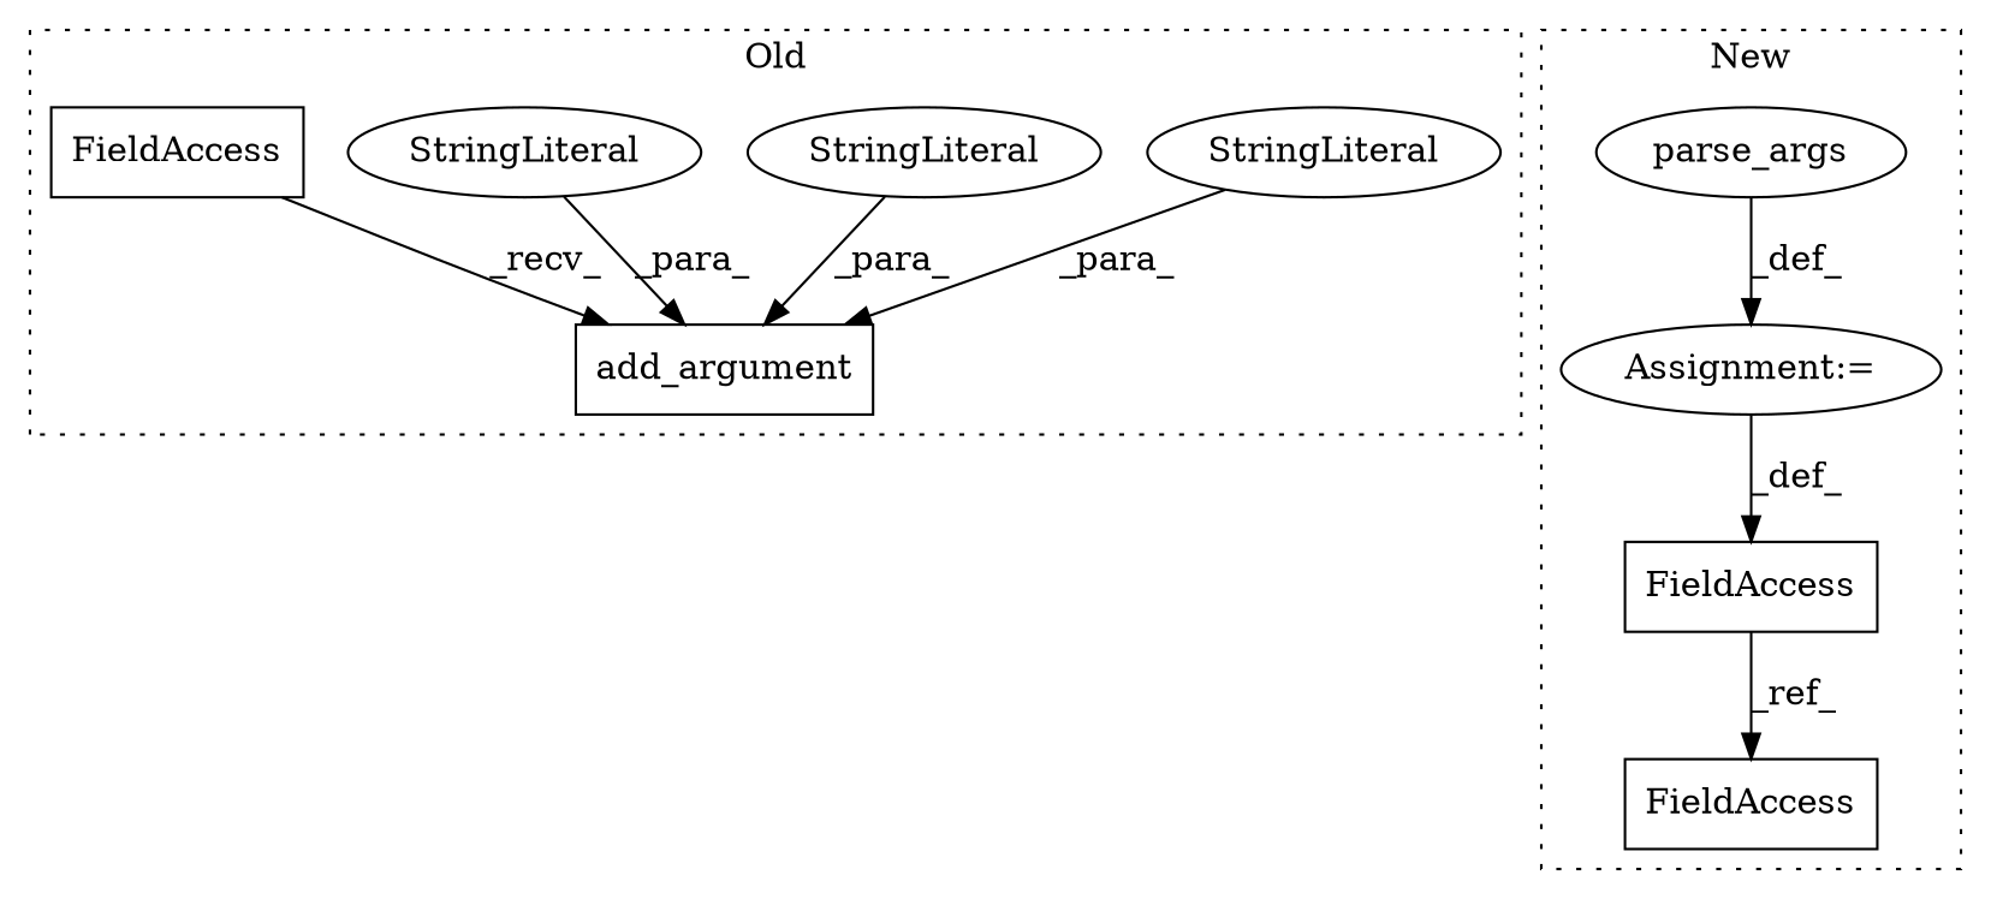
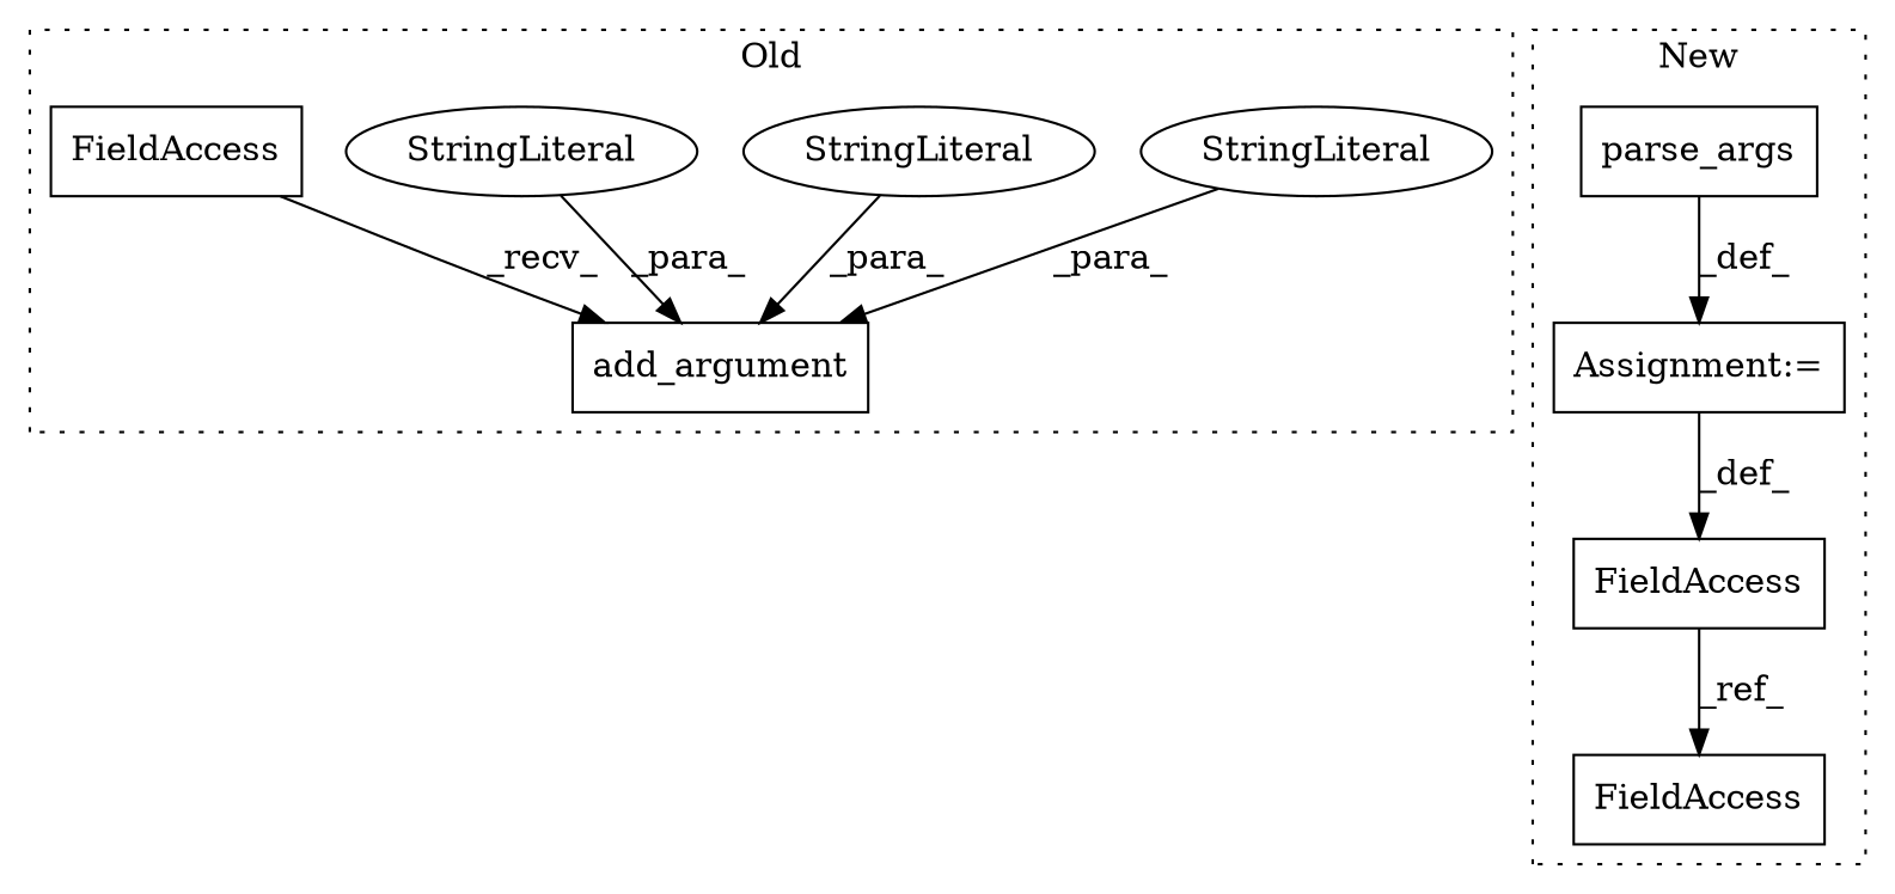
  digraph {
    node [a=45 l=10 shape=box]
    n1 [a=32 l="13,1" label=add_argument s="1796,1863"]
    n2 [l=4 label=StringLiteral s=1809 shape=ellipse]
    n3 [l=28 label=StringLiteral s=1835 shape=ellipse]
    n4 [l=7 label=StringLiteral s=1814 shape=ellipse]
    n5 [a=22 l=6 label=FieldAccess s=1789]
-   n6 [a=32 l=12 label=parse_args s=1848 shape=ellipse]
+   n6 [a=32 l=12 label=parse_args s=1848]
    n7 [a=22 label=FieldAccess s=1868]
-   n8 [a=7 l=1 label="Assignment:=" s=1826 shape=ellipse]
+   n8 [a=7 l=1 label="Assignment:=" s=1826]
    n9 [a=22 label=FieldAccess s=1951]
    subgraph cluster_1 {
      label=Old
      style=dotted
      n1
      n2
      n3
      n4
      n5
    }
    subgraph cluster_2 {
      label=New
      style=dotted
      n6
      n7
      n8
      n9
    }
    n2 -> n1 [label=_para_]
    n3 -> n1 [label=_para_]
    n4 -> n1 [label=_para_]
    n5 -> n1 [label=_recv_]
    n6 -> n8 [label=_def_]
    n7 -> n9 [label=_ref_]
    n8 -> n7 [label=_def_]
  }
